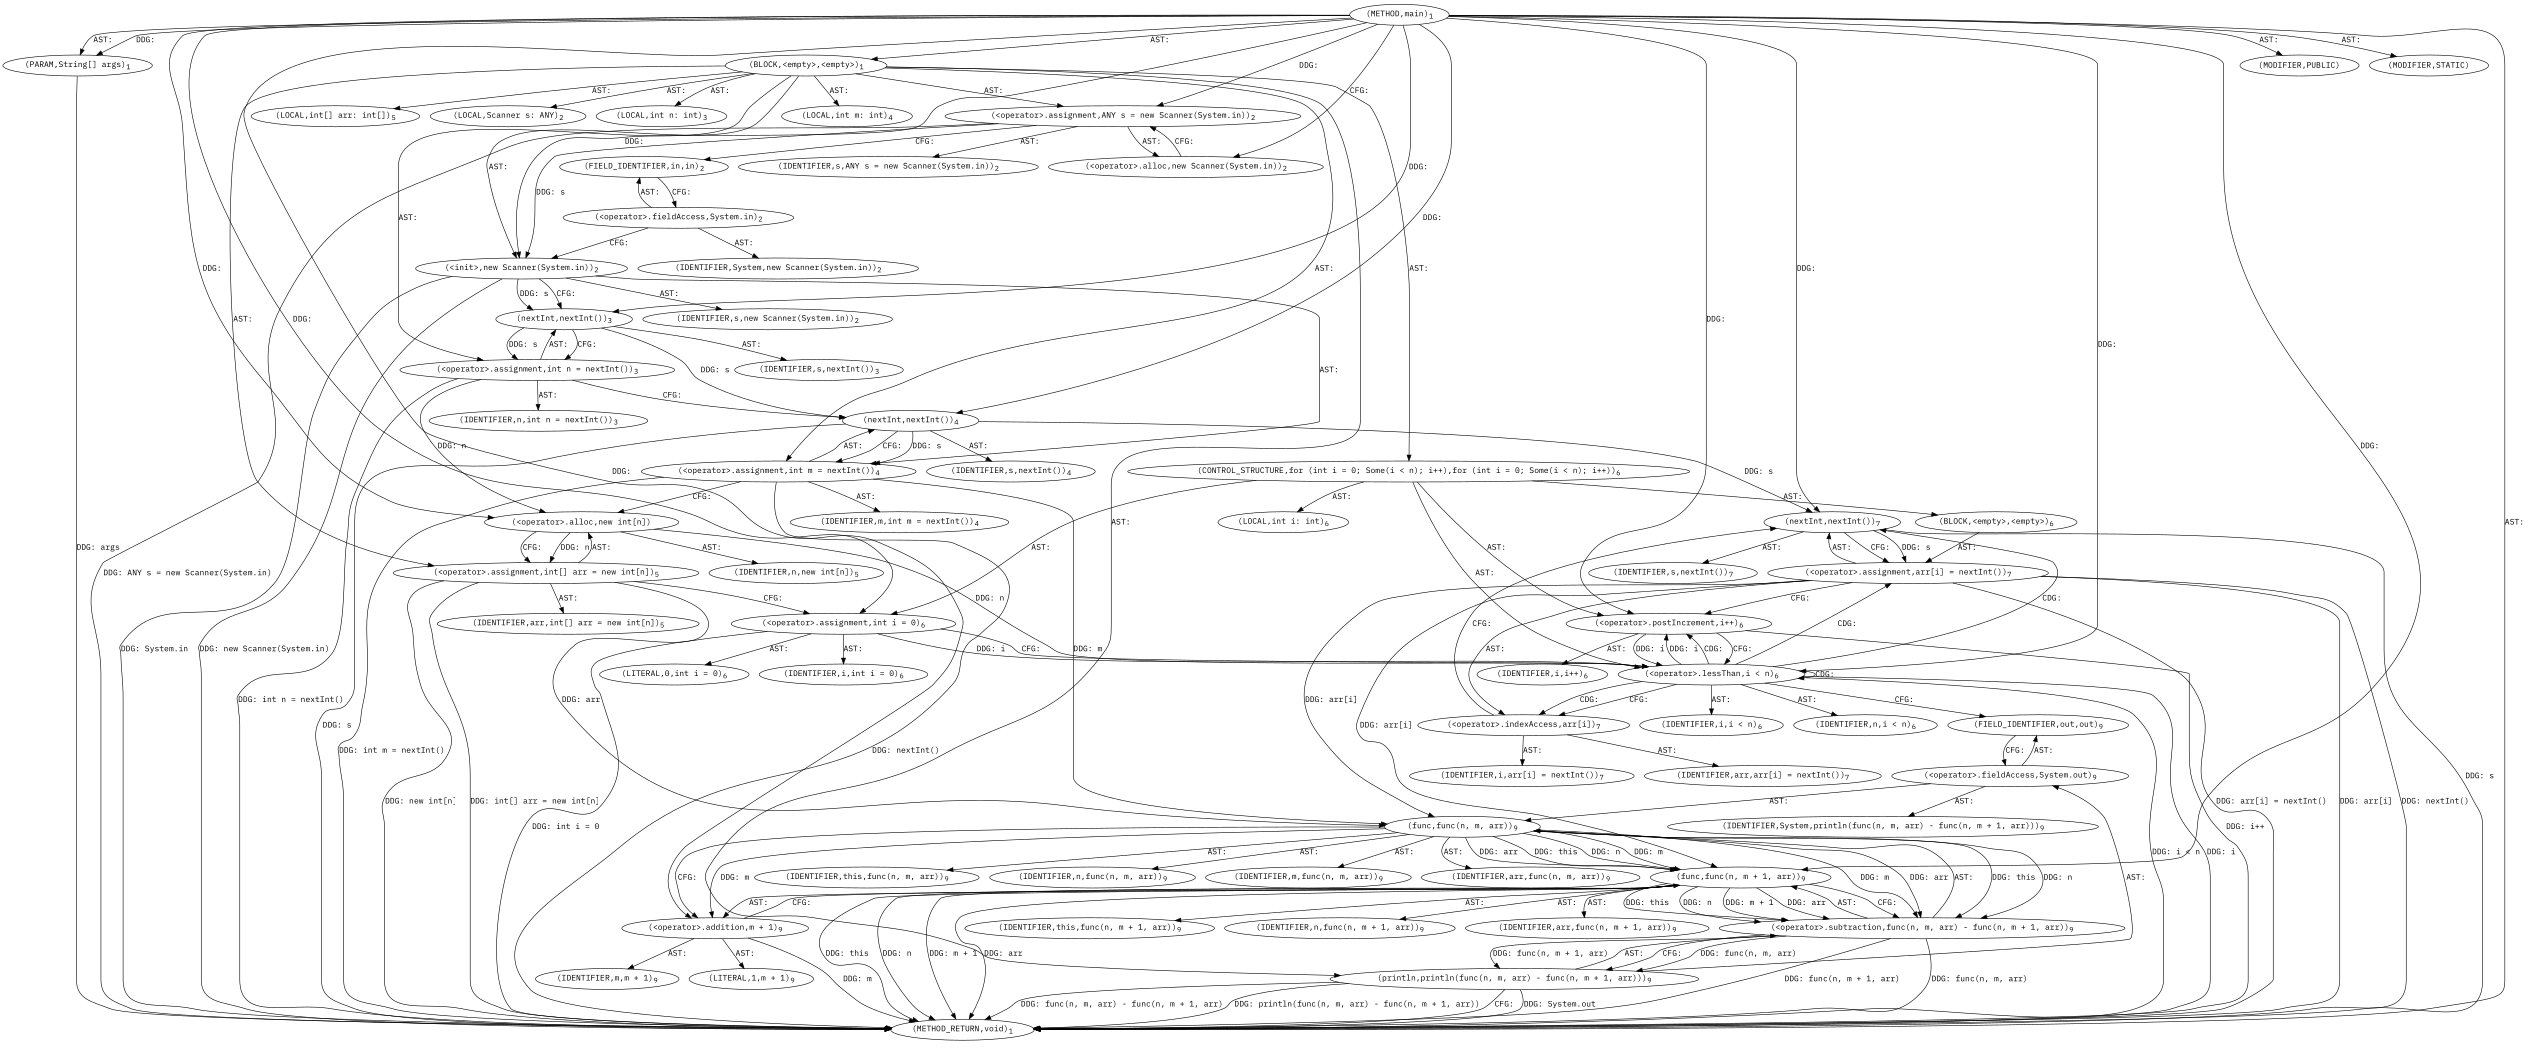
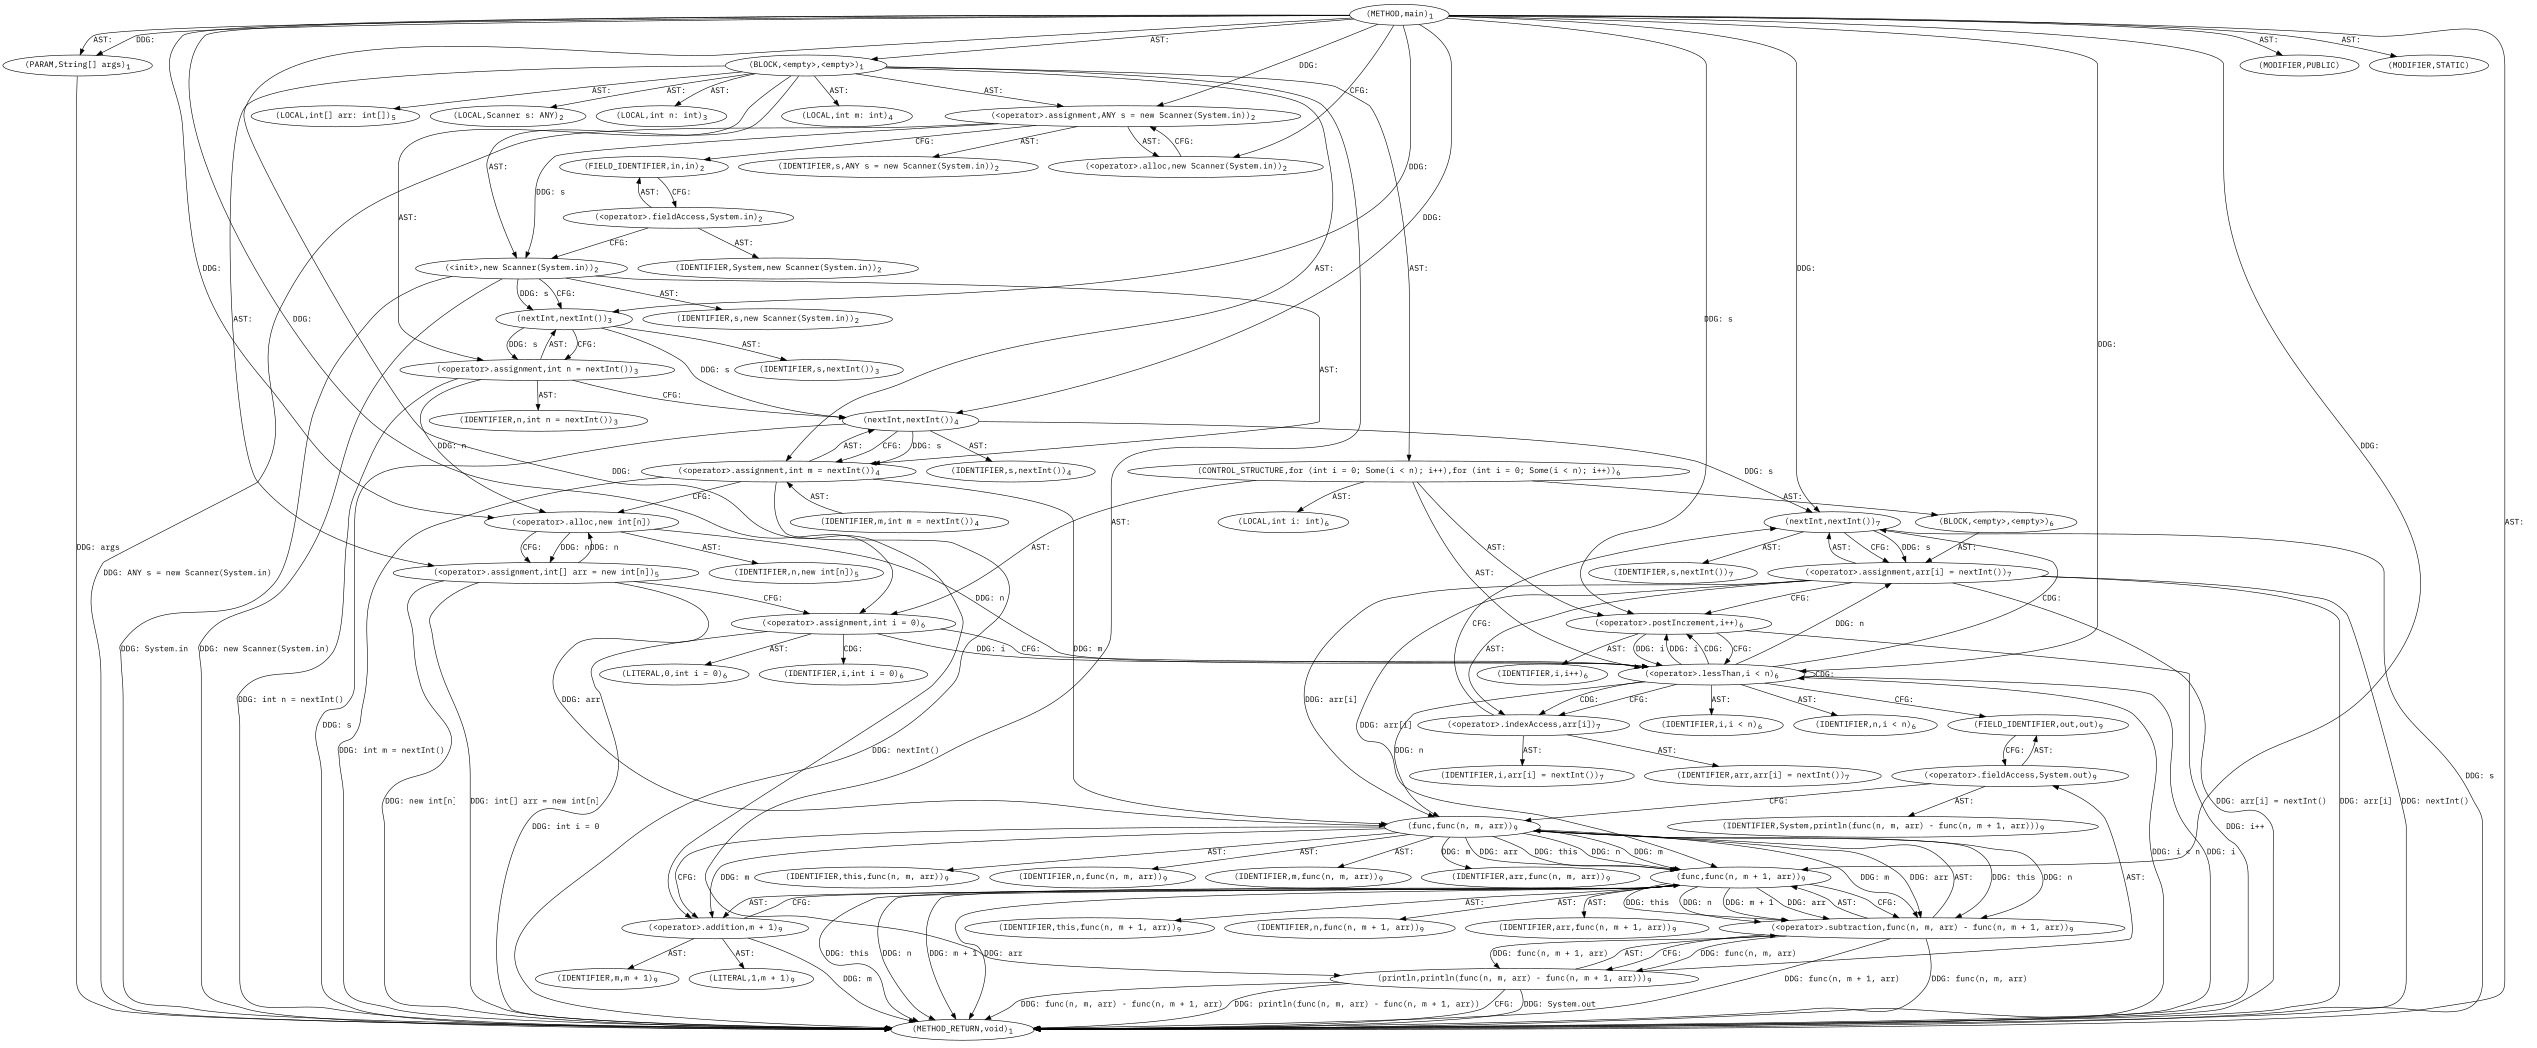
  digraph {
    fontname="IBM Plex Mono"
    node [fontname="IBM Plex Mono"]
    edge [fontname="IBM Plex Mono"]
    n1 [label=<(METHOD,main)<SUB>1</SUB>>]
    n2 [label=<(PARAM,String[] args)<SUB>1</SUB>>]
    n3 [label=<(BLOCK,&lt;empty&gt;,&lt;empty&gt;)<SUB>1</SUB>>]
    n4 [label=<(&lt;operator&gt;.assignment,ANY s = new Scanner(System.in))<SUB>2</SUB>>]
    n5 [label=<(&lt;operator&gt;.alloc,new Scanner(System.in))<SUB>2</SUB>>]
    n6 [label=<(&lt;init&gt;,new Scanner(System.in))<SUB>2</SUB>>]
    n7 [label=<(nextInt,nextInt())<SUB>3</SUB>>]
    n8 [label=<(nextInt,nextInt())<SUB>4</SUB>>]
    n9 [label=<(&lt;operator&gt;.alloc,new int[n])>]
    n10 [label=<(&lt;operator&gt;.assignment,int i = 0)<SUB>6</SUB>>]
    n11 [label=<(&lt;operator&gt;.lessThan,i &lt; n)<SUB>6</SUB>>]
    n12 [label=<(&lt;operator&gt;.postIncrement,i++)<SUB>6</SUB>>]
    n13 [label=<(nextInt,nextInt())<SUB>7</SUB>>]
    n14 [label=<(func,func(n, m + 1, arr))<SUB>9</SUB>>]
    n15 [label=<(&lt;operator&gt;.addition,m + 1)<SUB>9</SUB>>]
    n16 [label=<(MODIFIER,PUBLIC)>]
    n17 [label=<(MODIFIER,STATIC)>]
    n18 [label=<(METHOD_RETURN,void)<SUB>1</SUB>>]
    n19 [label=<(LOCAL,Scanner s: ANY)<SUB>2</SUB>>]
    n20 [label=<(LOCAL,int n: int)<SUB>3</SUB>>]
    n21 [label=<(&lt;operator&gt;.assignment,int n = nextInt())<SUB>3</SUB>>]
    n22 [label=<(LOCAL,int m: int)<SUB>4</SUB>>]
    n23 [label=<(&lt;operator&gt;.assignment,int m = nextInt())<SUB>4</SUB>>]
    n24 [label=<(LOCAL,int[] arr: int[])<SUB>5</SUB>>]
    n25 [label=<(&lt;operator&gt;.assignment,int[] arr = new int[n])<SUB>5</SUB>>]
    n26 [label=<(CONTROL_STRUCTURE,for (int i = 0; Some(i &lt; n); i++),for (int i = 0; Some(i &lt; n); i++))<SUB>6</SUB>>]
    n27 [label=<(println,println(func(n, m, arr) - func(n, m + 1, arr)))<SUB>9</SUB>>]
    n28 [label=<(IDENTIFIER,s,ANY s = new Scanner(System.in))<SUB>2</SUB>>]
    n29 [label=<(FIELD_IDENTIFIER,in,in)<SUB>2</SUB>>]
    n30 [label=<(IDENTIFIER,s,new Scanner(System.in))<SUB>2</SUB>>]
    n31 [label=<(IDENTIFIER,s,nextInt())<SUB>3</SUB>>]
    n32 [label=<(IDENTIFIER,s,nextInt())<SUB>4</SUB>>]
    n33 [label=<(IDENTIFIER,n,new int[n])<SUB>5</SUB>>]
    n34 [label=<(IDENTIFIER,i,int i = 0)<SUB>6</SUB>>]
    n35 [label=<(LITERAL,0,int i = 0)<SUB>6</SUB>>]
    n36 [label=<(func,func(n, m, arr))<SUB>9</SUB>>]
    n37 [label=<(IDENTIFIER,i,i &lt; n)<SUB>6</SUB>>]
    n38 [label=<(IDENTIFIER,n,i &lt; n)<SUB>6</SUB>>]
    n39 [label=<(&lt;operator&gt;.assignment,arr[i] = nextInt())<SUB>7</SUB>>]
    n40 [label=<(&lt;operator&gt;.indexAccess,arr[i])<SUB>7</SUB>>]
    n41 [label=<(FIELD_IDENTIFIER,out,out)<SUB>9</SUB>>]
    n42 [label=<(IDENTIFIER,i,i++)<SUB>6</SUB>>]
    n43 [label=<(IDENTIFIER,s,nextInt())<SUB>7</SUB>>]
    n44 [label=<(&lt;operator&gt;.subtraction,func(n, m, arr) - func(n, m + 1, arr))<SUB>9</SUB>>]
    n45 [label=<(IDENTIFIER,this,func(n, m, arr))<SUB>9</SUB>>]
    n46 [label=<(IDENTIFIER,n,func(n, m, arr))<SUB>9</SUB>>]
    n47 [label=<(IDENTIFIER,m,func(n, m, arr))<SUB>9</SUB>>]
    n48 [label=<(IDENTIFIER,arr,func(n, m, arr))<SUB>9</SUB>>]
    n49 [label=<(IDENTIFIER,this,func(n, m + 1, arr))<SUB>9</SUB>>]
    n50 [label=<(IDENTIFIER,n,func(n, m + 1, arr))<SUB>9</SUB>>]
    n51 [label=<(IDENTIFIER,arr,func(n, m + 1, arr))<SUB>9</SUB>>]
    n52 [label=<(IDENTIFIER,m,m + 1)<SUB>9</SUB>>]
    n53 [label=<(LITERAL,1,m + 1)<SUB>9</SUB>>]
    n54 [label=<(IDENTIFIER,n,int n = nextInt())<SUB>3</SUB>>]
    n55 [label=<(IDENTIFIER,m,int m = nextInt())<SUB>4</SUB>>]
-   n56 [label=<(IDENTIFIER,arr,int[] arr = new int[n])<SUB>5</SUB>>]
    n57 [label=<(LOCAL,int i: int)<SUB>6</SUB>>]
    n58 [label=<(BLOCK,&lt;empty&gt;,&lt;empty&gt;)<SUB>6</SUB>>]
    n59 [label=<(&lt;operator&gt;.fieldAccess,System.out)<SUB>9</SUB>>]
    n60 [label=<(&lt;operator&gt;.fieldAccess,System.in)<SUB>2</SUB>>]
    n61 [label=<(IDENTIFIER,System,new Scanner(System.in))<SUB>2</SUB>>]
    n62 [label=<(IDENTIFIER,arr,arr[i] = nextInt())<SUB>7</SUB>>]
    n63 [label=<(IDENTIFIER,i,arr[i] = nextInt())<SUB>7</SUB>>]
    n64 [label=<(IDENTIFIER,System,println(func(n, m, arr) - func(n, m + 1, arr)))<SUB>9</SUB>>]
    n1 -> n2 [label="AST: "]
    n1 -> n2 [label="DDG: "]
    n1 -> n3 [label="AST: "]
    n1 -> n4 [label="DDG: "]
    n1 -> n5 [label="CFG: "]
-   n1 -> n6 [label="DDG: "]
    n1 -> n7 [label="DDG: "]
    n1 -> n8 [label="DDG: "]
    n1 -> n9 [label="DDG: "]
    n1 -> n10 [label="DDG: "]
    n1 -> n11 [label="DDG: "]
-   n1 -> n12 [label="DDG: "]
+   n1 -> n12 [label="DDG: s"]
    n1 -> n13 [label="DDG: "]
    n1 -> n14 [label="DDG: "]
    n1 -> n15 [label="DDG: "]
    n1 -> n16 [label="AST: "]
    n1 -> n17 [label="AST: "]
    n1 -> n18 [label="AST: "]
    n2 -> n18 [label="DDG: args"]
    n3 -> n4 [label="AST: "]
    n3 -> n6 [label="AST: "]
    n3 -> n19 [label="AST: "]
    n3 -> n20 [label="AST: "]
    n3 -> n21 [label="AST: "]
    n3 -> n22 [label="AST: "]
    n3 -> n23 [label="AST: "]
    n3 -> n24 [label="AST: "]
    n3 -> n25 [label="AST: "]
    n3 -> n26 [label="AST: "]
    n3 -> n27 [label="AST: "]
    n4 -> n5 [label="AST: "]
    n4 -> n6 [label="DDG: s"]
    n4 -> n18 [label="DDG: ANY s = new Scanner(System.in)"]
    n4 -> n28 [label="AST: "]
    n4 -> n29 [label="CFG: "]
    n5 -> n4 [label="CFG: "]
    n6 -> n7 [label="CFG: "]
    n6 -> n7 [label="DDG: s"]
    n6 -> n18 [label="DDG: System.in"]
    n6 -> n18 [label="DDG: new Scanner(System.in)"]
    n6 -> n23 [label="AST: "]
    n6 -> n30 [label="AST: "]
    n7 -> n8 [label="DDG: s"]
    n7 -> n21 [label="CFG: "]
    n7 -> n21 [label="DDG: s"]
    n7 -> n31 [label="AST: "]
    n8 -> n13 [label="DDG: s"]
    n8 -> n18 [label="DDG: s"]
    n8 -> n23 [label="CFG: "]
    n8 -> n23 [label="DDG: s"]
    n8 -> n32 [label="AST: "]
    n9 -> n11 [label="DDG: n"]
    n9 -> n25 [label="CFG: "]
    n9 -> n25 [label="DDG: n"]
    n9 -> n33 [label="AST: "]
    n10 -> n11 [label="CFG: "]
    n10 -> n11 [label="DDG: i"]
    n10 -> n18 [label="DDG: int i = 0"]
-   n10 -> n34 [label="AST: "]
+   n10 -> n34 [label="CDG: "]
    n10 -> n35 [label="AST: "]
    n11 -> n11 [label="CDG: "]
    n11 -> n12 [label="DDG: i"]
    n11 -> n12 [label="CDG: "]
    n11 -> n13 [label="CDG: "]
    n11 -> n18 [label="DDG: i"]
    n11 -> n18 [label="DDG: i &lt; n"]
+   n11 -> n36 [label="DDG: n"]
    n11 -> n37 [label="AST: "]
    n11 -> n38 [label="AST: "]
-   n11 -> n39 [label="CDG: "]
+   n11 -> n39 [label="DDG: n"]
    n11 -> n40 [label="CFG: "]
    n11 -> n40 [label="CDG: "]
    n11 -> n41 [label="CFG: "]
    n12 -> n11 [label="CFG: "]
    n12 -> n11 [label="DDG: i"]
    n12 -> n18 [label="DDG: i++"]
    n12 -> n42 [label="AST: "]
    n13 -> n18 [label="DDG: s"]
    n13 -> n39 [label="CFG: "]
    n13 -> n39 [label="DDG: s"]
    n13 -> n43 [label="AST: "]
    n14 -> n15 [label="AST: "]
    n14 -> n18 [label="DDG: this"]
    n14 -> n18 [label="DDG: n"]
    n14 -> n18 [label="DDG: m + 1"]
    n14 -> n18 [label="DDG: arr"]
    n14 -> n44 [label="CFG: "]
    n14 -> n44 [label="DDG: this"]
    n14 -> n44 [label="DDG: n"]
    n14 -> n44 [label="DDG: m + 1"]
    n14 -> n44 [label="DDG: arr"]
    n14 -> n49 [label="AST: "]
    n14 -> n50 [label="AST: "]
    n14 -> n51 [label="AST: "]
    n15 -> n14 [label="CFG: "]
    n15 -> n18 [label="DDG: m"]
    n15 -> n52 [label="AST: "]
    n15 -> n53 [label="AST: "]
    n21 -> n7 [label="AST: "]
    n21 -> n8 [label="CFG: "]
    n21 -> n9 [label="DDG: n"]
    n21 -> n18 [label="DDG: int n = nextInt()"]
    n21 -> n54 [label="AST: "]
    n23 -> n8 [label="AST: "]
    n23 -> n9 [label="CFG: "]
    n23 -> n18 [label="DDG: nextInt()"]
    n23 -> n18 [label="DDG: int m = nextInt()"]
    n23 -> n36 [label="DDG: m"]
-   n23 -> n55 [label="AST: "]
-   n25 -> n9 [label="AST: "]
+   n55 -> n23 [label="AST: "]
+   n25 -> n9 [label="DDG: n"]
    n25 -> n10 [label="CFG: "]
    n25 -> n18 [label="DDG: new int[n]"]
    n25 -> n18 [label="DDG: int[] arr = new int[n]"]
    n25 -> n36 [label="DDG: arr"]
-   n25 -> n56 [label="AST: "]
    n26 -> n10 [label="AST: "]
    n26 -> n11 [label="AST: "]
    n26 -> n12 [label="AST: "]
    n26 -> n57 [label="AST: "]
    n26 -> n58 [label="AST: "]
    n27 -> n18 [label="CFG: "]
    n27 -> n18 [label="DDG: System.out"]
    n27 -> n18 [label="DDG: func(n, m, arr) - func(n, m + 1, arr)"]
    n27 -> n18 [label="DDG: println(func(n, m, arr) - func(n, m + 1, arr))"]
    n27 -> n44 [label="AST: "]
    n27 -> n59 [label="AST: "]
    n29 -> n60 [label="CFG: "]
    n36 -> n14 [label="DDG: this"]
    n36 -> n14 [label="DDG: n"]
    n36 -> n14 [label="DDG: m"]
    n36 -> n14 [label="DDG: arr"]
    n36 -> n15 [label="CFG: "]
    n36 -> n15 [label="DDG: m"]
    n36 -> n44 [label="DDG: this"]
    n36 -> n44 [label="DDG: n"]
    n36 -> n44 [label="DDG: m"]
    n36 -> n44 [label="DDG: arr"]
    n36 -> n45 [label="AST: "]
    n36 -> n46 [label="AST: "]
    n36 -> n47 [label="AST: "]
-   n36 -> n48 [label="AST: "]
+   n36 -> n48 [label="DDG: m"]
    n39 -> n12 [label="CFG: "]
    n39 -> n13 [label="AST: "]
    n39 -> n14 [label="DDG: arr[i]"]
    n39 -> n18 [label="DDG: arr[i]"]
    n39 -> n18 [label="DDG: nextInt()"]
    n39 -> n18 [label="DDG: arr[i] = nextInt()"]
    n39 -> n36 [label="DDG: arr[i]"]
    n39 -> n40 [label="AST: "]
    n40 -> n13 [label="CFG: "]
    n40 -> n62 [label="AST: "]
    n40 -> n63 [label="AST: "]
    n41 -> n59 [label="CFG: "]
    n44 -> n14 [label="AST: "]
    n44 -> n18 [label="DDG: func(n, m, arr)"]
    n44 -> n18 [label="DDG: func(n, m + 1, arr)"]
    n44 -> n27 [label="CFG: "]
    n44 -> n27 [label="DDG: func(n, m, arr)"]
    n44 -> n27 [label="DDG: func(n, m + 1, arr)"]
    n44 -> n36 [label="AST: "]
    n58 -> n39 [label="AST: "]
-   n59 -> n36 [label="AST: "]
+   n59 -> n36 [label="CFG: "]
    n59 -> n41 [label="AST: "]
    n59 -> n64 [label="AST: "]
    n60 -> n6 [label="CFG: "]
    n60 -> n29 [label="AST: "]
    n60 -> n61 [label="AST: "]
  }
